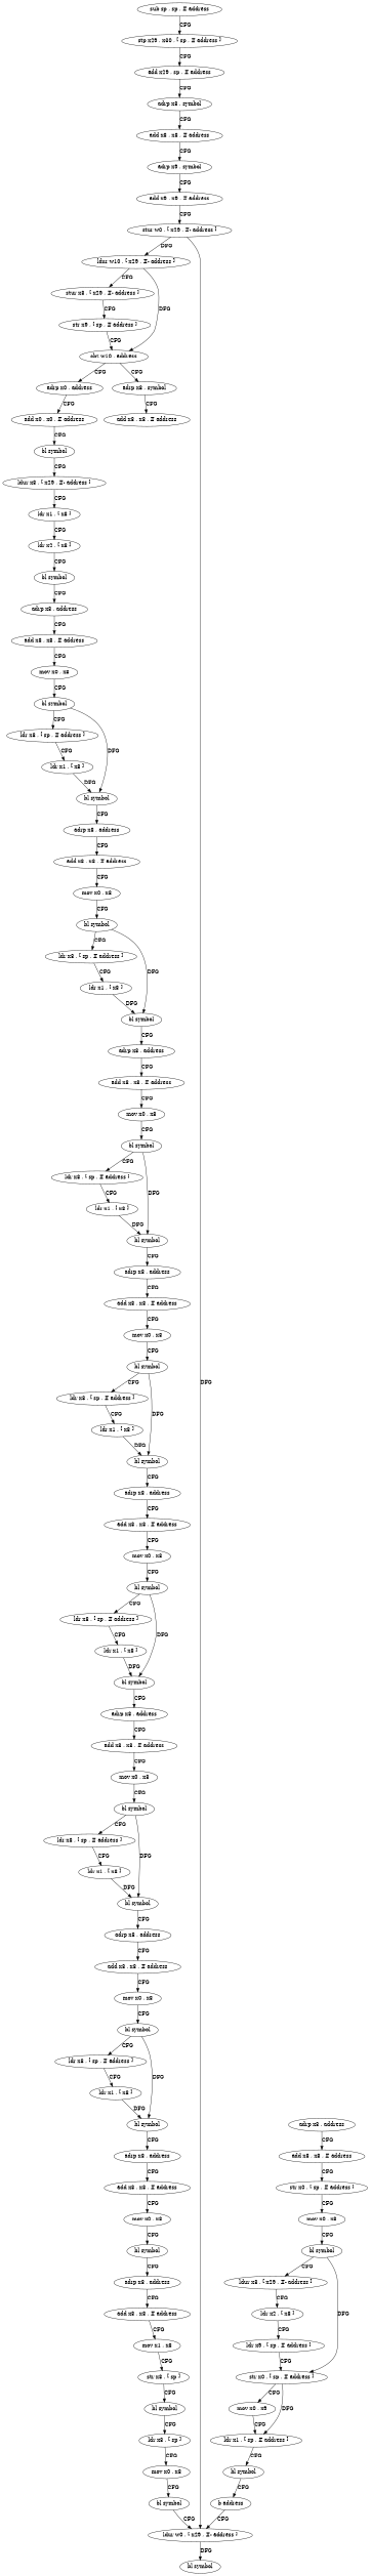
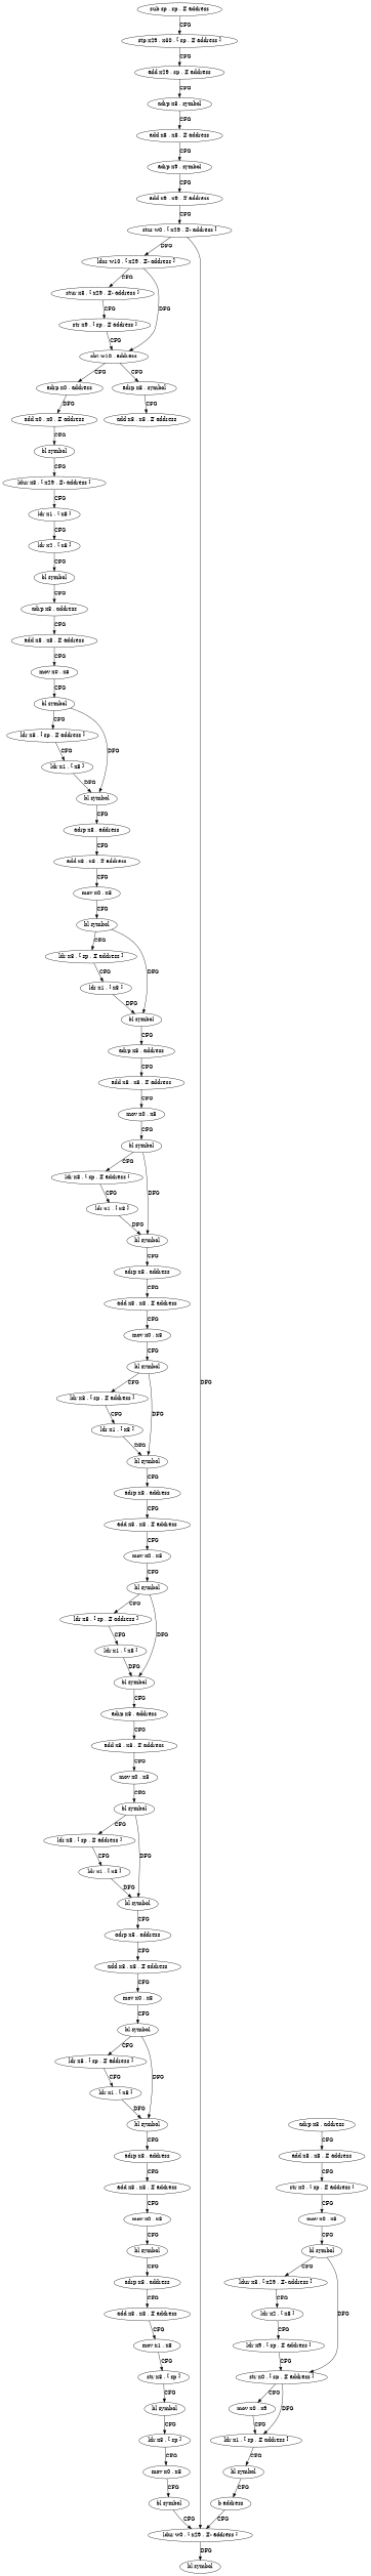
  digraph {
    n1 [label="sub sp , sp , # address"]
    n2 [label="stp x29 , x30 , [ sp , # address ]"]
    n3 [label="add x29 , sp , # address"]
    n4 [label="adrp x8 , symbol"]
    n5 [label="add x8 , x8 , # address"]
    n6 [label="adrp x9 , symbol"]
    n7 [label="add x9 , x9 , # address"]
    n8 [label="stur w0 , [ x29 , #- address ]"]
    n9 [label="ldur w10 , [ x29 , #- address ]"]
    n10 [label="ldur w0 , [ x29 , #- address ]"]
    n11 [label="stur x8 , [ x29 , #- address ]"]
    n12 [label="cbz w10 , address"]
    n13 [label="bl symbol"]
    n14 [label="str x9 , [ sp , # address ]"]
    n15 [label="adrp x0 , address"]
    n16 [label="adrp x8 , symbol"]
    n17 [label="add x0 , x0 , # address"]
    n18 [label="add x8 , x8 , # address"]
    n19 [label="bl symbol"]
    n20 [label="ldur x8 , [ x29 , #- address ]"]
    n21 [label="ldr x1 , [ x8 ]"]
    n22 [label="ldr x2 , [ x8 ]"]
    n23 [label="bl symbol"]
    n24 [label="adrp x8 , address"]
    n25 [label="add x8 , x8 , # address"]
    n26 [label="mov x0 , x8"]
    n27 [label="bl symbol"]
    n28 [label="ldr x8 , [ sp , # address ]"]
    n29 [label="bl symbol"]
    n30 [label="ldr x1 , [ x8 ]"]
    n31 [label="adrp x8 , address"]
    n32 [label="add x8 , x8 , # address"]
    n33 [label="mov x0 , x8"]
    n34 [label="bl symbol"]
    n35 [label="ldr x8 , [ sp , # address ]"]
    n36 [label="bl symbol"]
    n37 [label="ldr x1 , [ x8 ]"]
    n38 [label="adrp x8 , address"]
    n39 [label="add x8 , x8 , # address"]
    n40 [label="mov x0 , x8"]
    n41 [label="bl symbol"]
    n42 [label="ldr x8 , [ sp , # address ]"]
    n43 [label="bl symbol"]
    n44 [label="ldr x1 , [ x8 ]"]
    n45 [label="adrp x8 , address"]
    n46 [label="add x8 , x8 , # address"]
    n47 [label="mov x0 , x8"]
    n48 [label="bl symbol"]
    n49 [label="ldr x8 , [ sp , # address ]"]
    n50 [label="bl symbol"]
    n51 [label="ldr x1 , [ x8 ]"]
    n52 [label="adrp x8 , address"]
    n53 [label="add x8 , x8 , # address"]
    n54 [label="mov x0 , x8"]
    n55 [label="bl symbol"]
    n56 [label="ldr x8 , [ sp , # address ]"]
    n57 [label="bl symbol"]
    n58 [label="ldr x1 , [ x8 ]"]
    n59 [label="adrp x8 , address"]
    n60 [label="add x8 , x8 , # address"]
    n61 [label="mov x0 , x8"]
    n62 [label="bl symbol"]
    n63 [label="ldr x8 , [ sp , # address ]"]
    n64 [label="bl symbol"]
    n65 [label="ldr x1 , [ x8 ]"]
    n66 [label="adrp x8 , address"]
    n67 [label="add x8 , x8 , # address"]
    n68 [label="mov x0 , x8"]
    n69 [label="bl symbol"]
    n70 [label="ldr x8 , [ sp , # address ]"]
    n71 [label="bl symbol"]
    n72 [label="ldr x1 , [ x8 ]"]
    n73 [label="adrp x8 , address"]
    n74 [label="add x8 , x8 , # address"]
    n75 [label="mov x0 , x8"]
    n76 [label="bl symbol"]
    n77 [label="adrp x8 , address"]
    n78 [label="add x8 , x8 , # address"]
    n79 [label="mov x1 , x8"]
    n80 [label="str x8 , [ sp ]"]
    n81 [label="bl symbol"]
    n82 [label="ldr x8 , [ sp ]"]
    n83 [label="mov x0 , x8"]
    n84 [label="bl symbol"]
    n85 [label="adrp x8 , address"]
    n86 [label="add x8 , x8 , # address"]
    n87 [label="str x0 , [ sp , # address ]"]
    n88 [label="mov x0 , x8"]
    n89 [label="bl symbol"]
    n90 [label="ldur x8 , [ x29 , #- address ]"]
    n91 [label="str x0 , [ sp , # address ]"]
    n92 [label="ldr x2 , [ x8 ]"]
    n93 [label="mov x0 , x9"]
    n94 [label="ldr x1 , [ sp , # address ]"]
    n95 [label="ldr x9 , [ sp , # address ]"]
    n96 [label="bl symbol"]
    n97 [label="b address"]
    n1 -> n2 [label=CFG]
    n2 -> n3 [label=CFG]
    n3 -> n4 [label=CFG]
    n4 -> n5 [label=CFG]
    n5 -> n6 [label=CFG]
    n6 -> n7 [label=CFG]
    n7 -> n8 [label=CFG]
    n8 -> n9 [label=DFG]
    n8 -> n10 [label=DFG]
    n9 -> n11 [label=CFG]
    n9 -> n12 [label=DFG]
    n10 -> n13 [label=DFG]
    n11 -> n14 [label=CFG]
    n12 -> n15 [label=CFG]
    n12 -> n16 [label=CFG]
    n14 -> n12 [label=CFG]
-   n15 -> n17 [label=CFG]
+   n15 -> n17 [label=DFG]
    n16 -> n18 [label=CFG]
    n17 -> n19 [label=CFG]
    n19 -> n20 [label=CFG]
    n20 -> n21 [label=CFG]
    n21 -> n22 [label=CFG]
    n22 -> n23 [label=CFG]
    n23 -> n24 [label=CFG]
    n24 -> n25 [label=CFG]
    n25 -> n26 [label=CFG]
    n26 -> n27 [label=CFG]
    n27 -> n28 [label=CFG]
    n27 -> n29 [label=DFG]
    n28 -> n30 [label=CFG]
    n29 -> n31 [label=CFG]
    n30 -> n29 [label=DFG]
    n31 -> n32 [label=CFG]
    n32 -> n33 [label=CFG]
    n33 -> n34 [label=CFG]
    n34 -> n35 [label=CFG]
    n34 -> n36 [label=DFG]
    n35 -> n37 [label=CFG]
    n36 -> n38 [label=CFG]
    n37 -> n36 [label=DFG]
    n38 -> n39 [label=CFG]
    n39 -> n40 [label=CFG]
    n40 -> n41 [label=CFG]
    n41 -> n42 [label=CFG]
    n41 -> n43 [label=DFG]
    n42 -> n44 [label=CFG]
    n43 -> n45 [label=CFG]
    n44 -> n43 [label=DFG]
    n45 -> n46 [label=CFG]
    n46 -> n47 [label=CFG]
    n47 -> n48 [label=CFG]
    n48 -> n49 [label=CFG]
    n48 -> n50 [label=DFG]
    n49 -> n51 [label=CFG]
    n50 -> n52 [label=CFG]
    n51 -> n50 [label=DFG]
    n52 -> n53 [label=CFG]
    n53 -> n54 [label=CFG]
    n54 -> n55 [label=CFG]
    n55 -> n56 [label=CFG]
    n55 -> n57 [label=DFG]
    n56 -> n58 [label=CFG]
    n57 -> n59 [label=CFG]
    n58 -> n57 [label=DFG]
    n59 -> n60 [label=CFG]
    n60 -> n61 [label=CFG]
    n61 -> n62 [label=CFG]
    n62 -> n63 [label=CFG]
    n62 -> n64 [label=DFG]
    n63 -> n65 [label=CFG]
    n64 -> n66 [label=CFG]
    n65 -> n64 [label=DFG]
    n66 -> n67 [label=CFG]
    n67 -> n68 [label=CFG]
    n68 -> n69 [label=CFG]
    n69 -> n70 [label=CFG]
    n69 -> n71 [label=DFG]
    n70 -> n72 [label=CFG]
    n71 -> n73 [label=CFG]
    n72 -> n71 [label=DFG]
    n73 -> n74 [label=CFG]
    n74 -> n75 [label=CFG]
    n75 -> n76 [label=CFG]
    n76 -> n77 [label=CFG]
    n77 -> n78 [label=CFG]
    n78 -> n79 [label=CFG]
    n79 -> n80 [label=CFG]
    n80 -> n81 [label=CFG]
    n81 -> n82 [label=CFG]
    n82 -> n83 [label=CFG]
    n83 -> n84 [label=CFG]
    n84 -> n10 [label=CFG]
    n85 -> n86 [label=CFG]
    n86 -> n87 [label=CFG]
    n87 -> n88 [label=CFG]
    n88 -> n89 [label=CFG]
    n89 -> n90 [label=CFG]
    n89 -> n91 [label=DFG]
    n90 -> n92 [label=CFG]
    n91 -> n93 [label=CFG]
    n91 -> n94 [label=DFG]
    n92 -> n95 [label=CFG]
    n93 -> n94 [label=CFG]
    n94 -> n96 [label=CFG]
    n95 -> n91 [label=CFG]
    n96 -> n97 [label=CFG]
    n97 -> n10 [label=CFG]
  }
